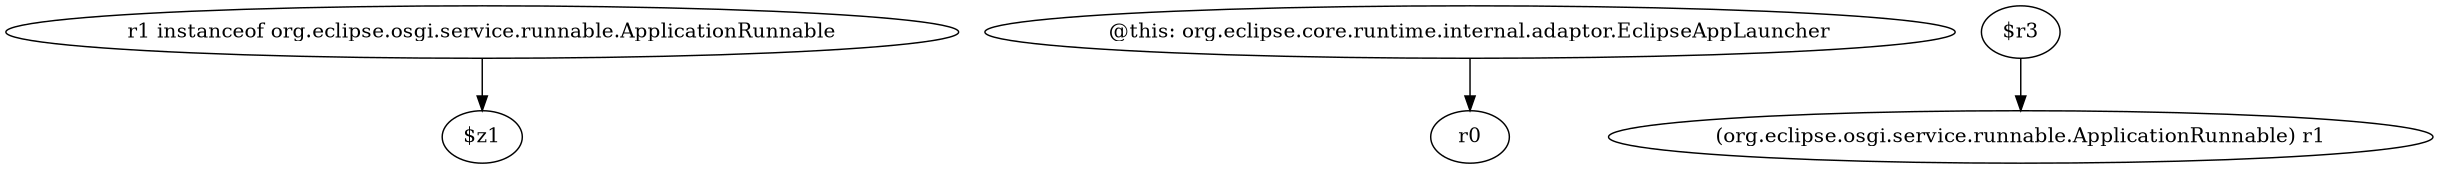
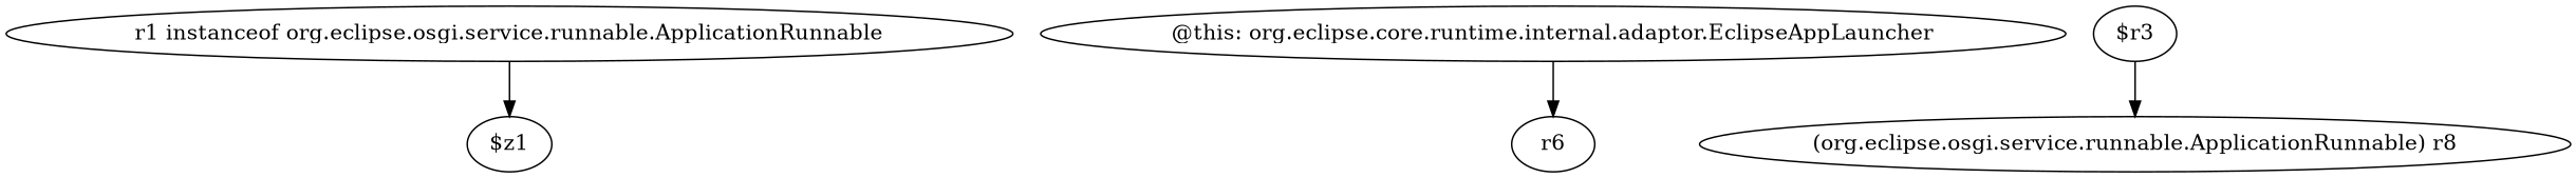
  digraph {
    n1 [label="r1 instanceof org.eclipse.osgi.service.runnable.ApplicationRunnable"]
    n2 [label="$z1"]
    n3 [label="@this: org.eclipse.core.runtime.internal.adaptor.EclipseAppLauncher"]
-   n4 [label=r0]
-   n5 [label="(org.eclipse.osgi.service.runnable.ApplicationRunnable) r1"]
+   n4 [label=r6]
+   n5 [label="(org.eclipse.osgi.service.runnable.ApplicationRunnable) r8"]
    n6 [label="$r3"]
    n1 -> n2
    n3 -> n4
    n6 -> n5
  }
